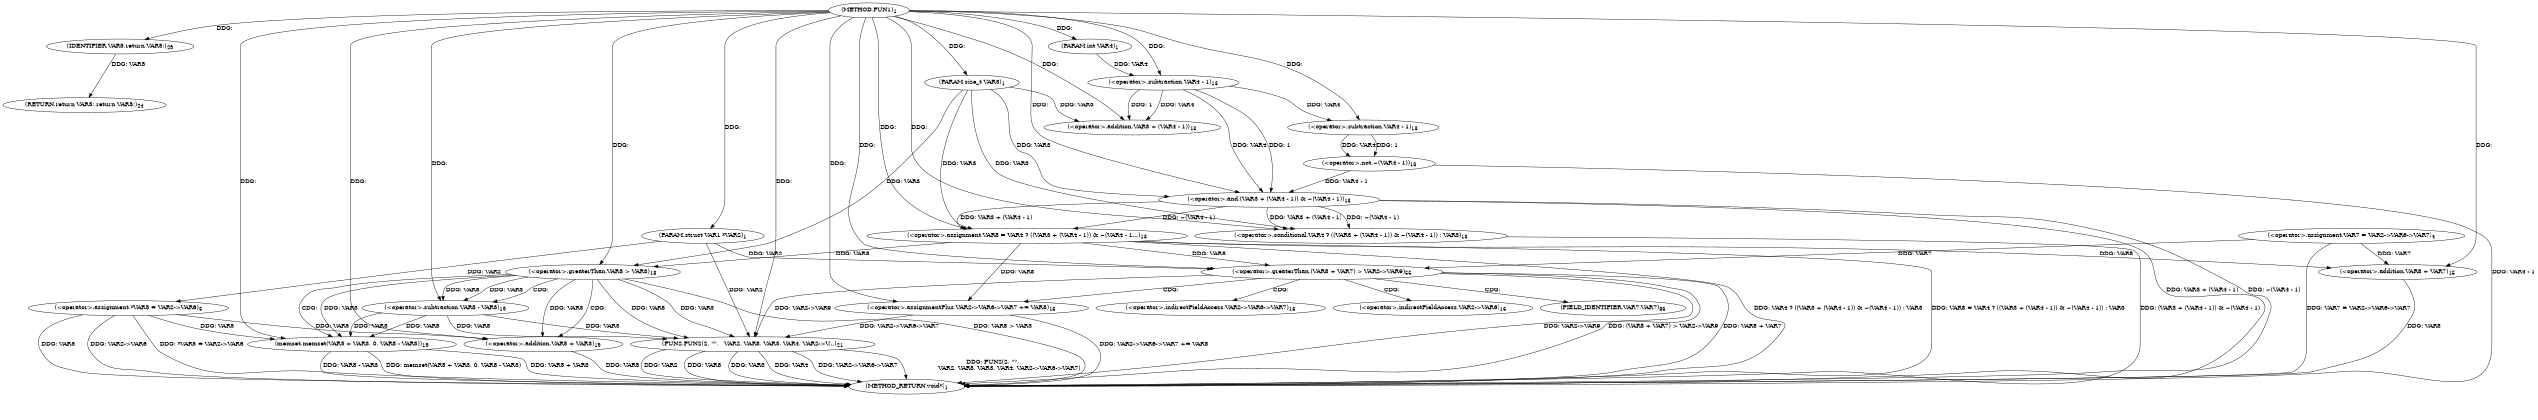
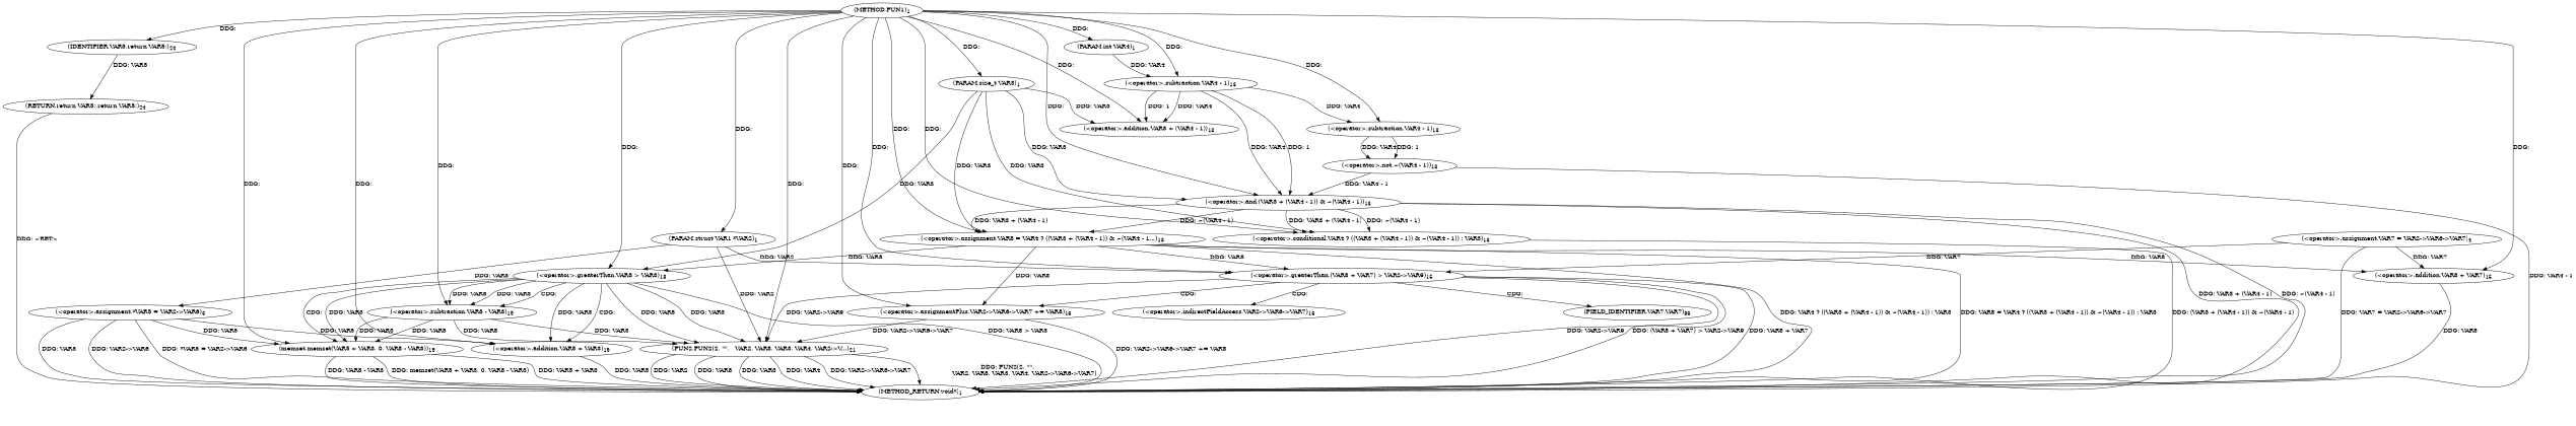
  digraph {
    n1 [label=<(METHOD,FUN1)<SUB>1</SUB>>]
    n2 [label=<(PARAM,struct VAR1 *VAR2)<SUB>1</SUB>>]
    n3 [label=<(PARAM,size_t VAR3)<SUB>1</SUB>>]
    n4 [label=<(PARAM,int VAR4)<SUB>1</SUB>>]
    n5 [label=<(&lt;operator&gt;.assignment,VAR8 = VAR4 ? ((VAR3 + (VAR4 - 1)) &amp; ~(VAR4 - 1...)<SUB>13</SUB>>]
    n6 [label=<(FUN2,FUN2(2, &quot;&quot;, 		  VAR2, VAR8, VAR3, VAR4, VAR2-&gt;V...)<SUB>21</SUB>>]
-   n7 [label=<(&lt;operator&gt;.greaterThan,(VAR8 + VAR7) &gt; VAR2-&gt;VAR9)<SUB>55</SUB>>]
+   n7 [label=<(&lt;operator&gt;.greaterThan,(VAR8 + VAR7) &gt; VAR2-&gt;VAR9)<SUB>15</SUB>>]
    n8 [label=<(&lt;operator&gt;.greaterThan,VAR8 &gt; VAR3)<SUB>18</SUB>>]
-   n9 [label=<(IDENTIFIER,VAR5,return VAR5;)<SUB>29</SUB>>]
+   n9 [label=<(IDENTIFIER,VAR5,return VAR5;)<SUB>24</SUB>>]
    n10 [label=<(&lt;operator&gt;.conditional,VAR4 ? ((VAR3 + (VAR4 - 1)) &amp; ~(VAR4 - 1)) : VAR3)<SUB>13</SUB>>]
    n11 [label=<(&lt;operator&gt;.assignmentPlus,VAR2-&gt;VAR6-&gt;VAR7 += VAR8)<SUB>16</SUB>>]
    n12 [label=<(memset,memset(VAR5 + VAR3, 0, VAR8 - VAR3))<SUB>19</SUB>>]
    n13 [label=<(&lt;operator&gt;.and,(VAR3 + (VAR4 - 1)) &amp; ~(VAR4 - 1))<SUB>13</SUB>>]
    n14 [label=<(&lt;operator&gt;.addition,VAR8 + VAR7)<SUB>15</SUB>>]
    n15 [label=<(&lt;operator&gt;.addition,VAR3 + (VAR4 - 1))<SUB>13</SUB>>]
    n16 [label=<(&lt;operator&gt;.addition,VAR5 + VAR3)<SUB>19</SUB>>]
    n17 [label=<(&lt;operator&gt;.subtraction,VAR8 - VAR3)<SUB>19</SUB>>]
    n18 [label=<(&lt;operator&gt;.subtraction,VAR4 - 1)<SUB>13</SUB>>]
    n19 [label=<(&lt;operator&gt;.subtraction,VAR4 - 1)<SUB>13</SUB>>]
    n20 [label=<(&lt;operator&gt;.assignment,*VAR5 = VAR2-&gt;VAR6)<SUB>3</SUB>>]
    n21 [label=<(METHOD_RETURN,void*)<SUB>1</SUB>>]
    n22 [label=<(&lt;operator&gt;.indirectFieldAccess,VAR2-&gt;VAR6-&gt;VAR7)<SUB>16</SUB>>]
-   n23 [label=<(&lt;operator&gt;.indirectFieldAccess,VAR2-&gt;VAR6)<SUB>16</SUB>>]
    n24 [label=<(FIELD_IDENTIFIER,VAR7,VAR7)<SUB>86</SUB>>]
    n25 [label=<(RETURN,return VAR5;,return VAR5;)<SUB>24</SUB>>]
    n26 [label=<(&lt;operator&gt;.not,~(VAR4 - 1))<SUB>13</SUB>>]
    n27 [label=<(&lt;operator&gt;.assignment,VAR7 = VAR2-&gt;VAR6-&gt;VAR7)<SUB>4</SUB>>]
    n1 -> n2 [label="DDG: "]
    n1 -> n3 [label="DDG: "]
    n1 -> n4 [label="DDG: "]
    n1 -> n5 [label="DDG: "]
    n1 -> n6 [label="DDG: "]
    n1 -> n7 [label="DDG: "]
    n1 -> n8 [label="DDG: "]
    n1 -> n9 [label="DDG: "]
    n1 -> n10 [label="DDG: "]
    n1 -> n11 [label="DDG: "]
    n1 -> n12 [label="DDG: "]
    n1 -> n13 [label="DDG: "]
    n1 -> n14 [label="DDG: "]
    n1 -> n15 [label="DDG: "]
    n1 -> n16 [label="DDG: "]
    n1 -> n17 [label="DDG: "]
    n1 -> n18 [label="DDG: "]
    n1 -> n19 [label="DDG: "]
    n2 -> n6 [label="DDG: VAR2"]
    n2 -> n7 [label="DDG: VAR2"]
-   n2 -> n20 [label="DDG: VAR2"]
+   n2 -> n20 [label="DDG: VAR5"]
    n3 -> n5 [label="DDG: VAR3"]
    n3 -> n8 [label="DDG: VAR3"]
    n3 -> n10 [label="DDG: VAR3"]
    n3 -> n13 [label="DDG: VAR3"]
    n3 -> n15 [label="DDG: VAR3"]
    n4 -> n18 [label="DDG: VAR4"]
    n5 -> n7 [label="DDG: VAR8"]
    n5 -> n8 [label="DDG: VAR8"]
    n5 -> n11 [label="DDG: VAR8"]
    n5 -> n14 [label="DDG: VAR8"]
    n5 -> n21 [label="DDG: VAR4 ? ((VAR3 + (VAR4 - 1)) &amp; ~(VAR4 - 1)) : VAR3"]
    n5 -> n21 [label="DDG: VAR8 = VAR4 ? ((VAR3 + (VAR4 - 1)) &amp; ~(VAR4 - 1)) : VAR3"]
    n6 -> n21 [label="DDG: VAR2"]
    n6 -> n21 [label="DDG: VAR8"]
    n6 -> n21 [label="DDG: VAR3"]
    n6 -> n21 [label="DDG: VAR4"]
    n6 -> n21 [label="DDG: VAR2-&gt;VAR6-&gt;VAR7"]
    n6 -> n21 [label="DDG: FUN2(2, &quot;&quot;,\n		  VAR2, VAR8, VAR3, VAR4, VAR2-&gt;VAR6-&gt;VAR7)"]
    n7 -> n6 [label="DDG: VAR2-&gt;VAR9"]
    n7 -> n11 [label="CDG: "]
    n7 -> n21 [label="DDG: VAR8 + VAR7"]
    n7 -> n21 [label="DDG: VAR2-&gt;VAR9"]
    n7 -> n21 [label="DDG: (VAR8 + VAR7) &gt; VAR2-&gt;VAR9"]
    n7 -> n22 [label="CDG: "]
-   n7 -> n23 [label="CDG: "]
    n7 -> n24 [label="CDG: "]
    n8 -> n6 [label="DDG: VAR8"]
    n8 -> n6 [label="DDG: VAR3"]
    n8 -> n12 [label="DDG: VAR3"]
    n8 -> n12 [label="CDG: "]
    n8 -> n16 [label="DDG: VAR3"]
    n8 -> n16 [label="CDG: "]
    n8 -> n17 [label="DDG: VAR8"]
    n8 -> n17 [label="DDG: VAR3"]
    n8 -> n17 [label="CDG: "]
    n8 -> n21 [label="DDG: VAR8 &gt; VAR3"]
    n9 -> n25 [label="DDG: VAR5"]
    n10 -> n21 [label="DDG: (VAR3 + (VAR4 - 1)) &amp; ~(VAR4 - 1)"]
    n11 -> n6 [label="DDG: VAR2-&gt;VAR6-&gt;VAR7"]
    n11 -> n21 [label="DDG: VAR2-&gt;VAR6-&gt;VAR7 += VAR8"]
    n12 -> n21 [label="DDG: VAR5 + VAR3"]
    n12 -> n21 [label="DDG: VAR8 - VAR3"]
    n12 -> n21 [label="DDG: memset(VAR5 + VAR3, 0, VAR8 - VAR3)"]
    n13 -> n5 [label="DDG: VAR3 + (VAR4 - 1)"]
    n13 -> n5 [label="DDG: ~(VAR4 - 1)"]
    n13 -> n10 [label="DDG: VAR3 + (VAR4 - 1)"]
    n13 -> n10 [label="DDG: ~(VAR4 - 1)"]
    n13 -> n21 [label="DDG: VAR3 + (VAR4 - 1)"]
    n13 -> n21 [label="DDG: ~(VAR4 - 1)"]
    n14 -> n21 [label="DDG: VAR8"]
    n16 -> n21 [label="DDG: VAR5"]
    n17 -> n6 [label="DDG: VAR8"]
    n17 -> n6 [label="DDG: VAR3"]
    n17 -> n12 [label="DDG: VAR8"]
    n17 -> n12 [label="DDG: VAR3"]
    n18 -> n13 [label="DDG: VAR4"]
    n18 -> n13 [label="DDG: 1"]
    n18 -> n15 [label="DDG: VAR4"]
    n18 -> n15 [label="DDG: 1"]
    n18 -> n19 [label="DDG: VAR4"]
    n19 -> n26 [label="DDG: VAR4"]
    n19 -> n26 [label="DDG: 1"]
    n20 -> n12 [label="DDG: VAR5"]
    n20 -> n16 [label="DDG: VAR5"]
    n20 -> n21 [label="DDG: VAR5"]
    n20 -> n21 [label="DDG: VAR2-&gt;VAR6"]
    n20 -> n21 [label="DDG: *VAR5 = VAR2-&gt;VAR6"]
+   n25 -> n21 [label="DDG: &lt;RET&gt;"]
    n26 -> n13 [label="DDG: VAR4 - 1"]
    n26 -> n21 [label="DDG: VAR4 - 1"]
    n27 -> n7 [label="DDG: VAR7"]
    n27 -> n14 [label="DDG: VAR7"]
    n27 -> n21 [label="DDG: VAR7 = VAR2-&gt;VAR6-&gt;VAR7"]
  }
